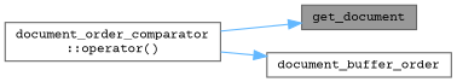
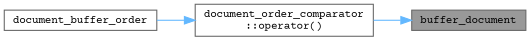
  digraph {
    fontname="Courier Prime"
    rankdir=RL
    node [color=grey40 fillcolor=white fontname="Courier Prime" fontsize=10 shape=box style=filled]
    edge [color=steelblue1 dir=back fontname="Courier Prime" fontsize=10 labelfontname=Helvetica labelfontsize=10 style=solid]
-   n1 [color=gray40 fillcolor=grey60 fontcolor=black height=0.2 label=get_document width=0.4]
+   n1 [color=gray40 fillcolor=grey60 fontcolor=black height=0.2 label=buffer_document width=0.4]
    n2 [height=0.2 label="document_order_comparator\l::operator()" width=0.4]
    n3 [height=0.2 label=document_buffer_order width=0.4]
    n1 -> n2
-   n3 -> n2
+   n2 -> n3
  }
